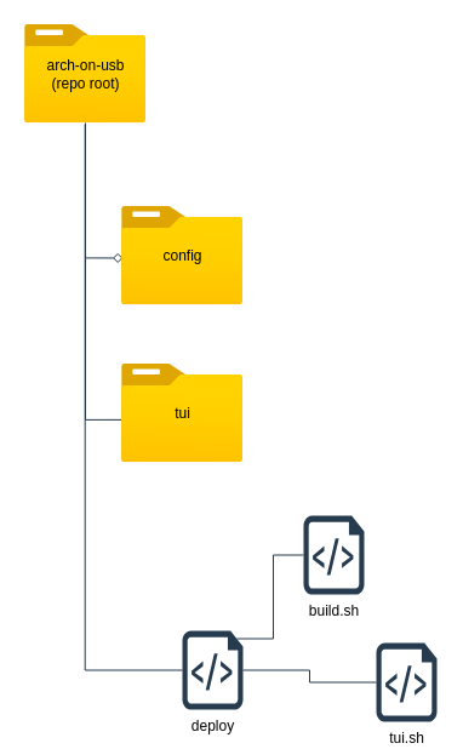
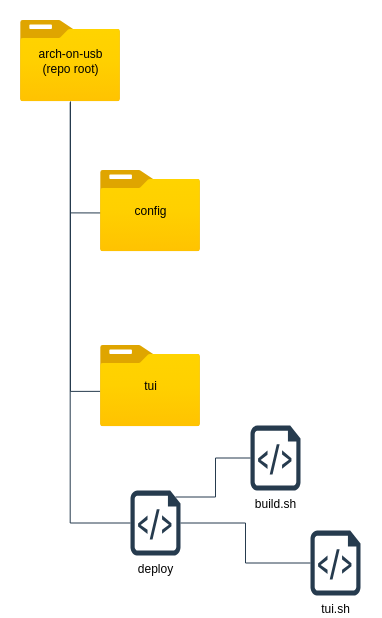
  <mxCell id="0" />
  <mxCell id="1" parent="0" />
- <mxCell id="2" style="edgeStyle=orthogonalEdgeStyle;rounded=0;orthogonalLoop=1;jettySize=auto;html=1;strokeColor=#263B4E;fontColor=#FFFFFF;endArrow=diamond;endFill=0;entryX=0.009;entryY=0.523;entryDx=0;entryDy=0;entryPerimeter=0;" edge="1" parent="1" source="4" target="7"><mxGeometry relative="1" as="geometry"><mxPoint x="80" y="220" as="targetPoint" /></mxGeometry></mxCell>
+ <mxCell id="2" style="edgeStyle=orthogonalEdgeStyle;rounded=0;orthogonalLoop=1;jettySize=auto;html=1;strokeColor=#263B4E;fontColor=#FFFFFF;endArrow=none;endFill=0;entryX=0.009;entryY=0.523;entryDx=0;entryDy=0;entryPerimeter=0;" edge="1" parent="1" source="4" target="7"><mxGeometry relative="1" as="geometry"><mxPoint x="80" y="220" as="targetPoint" /></mxGeometry></mxCell>
  <mxCell id="3" style="edgeStyle=orthogonalEdgeStyle;shape=connector;rounded=0;orthogonalLoop=1;jettySize=auto;html=1;entryX=-0.002;entryY=0.565;entryDx=0;entryDy=0;entryPerimeter=0;labelBackgroundColor=default;strokeColor=#263B4E;fontFamily=Helvetica;fontSize=11;fontColor=#FFFFFF;endArrow=none;endFill=0;" edge="1" parent="1" source="4" target="5"><mxGeometry relative="1" as="geometry" /></mxCell>
  <mxCell id="4" value="&lt;div&gt;arch-on-usb&lt;/div&gt;&lt;div&gt;(repo root)&lt;br&gt;&lt;/div&gt;" style="aspect=fixed;html=1;points=[];align=center;image;fontSize=12;image=img/lib/azure2/general/Folder_Blank.svg;labelPosition=center;verticalLabelPosition=middle;verticalAlign=middle;labelBackgroundColor=none;" vertex="1" parent="1"><mxGeometry x="20" y="20" width="100" height="81.16" as="geometry" /></mxCell>
- <mxCell id="5" value="tui" style="aspect=fixed;html=1;points=[];align=center;image;fontSize=12;image=img/lib/azure2/general/Folder_Blank.svg;labelPosition=center;verticalLabelPosition=middle;verticalAlign=middle;labelBackgroundColor=none;" vertex="1" parent="1"><mxGeometry x="100" y="300" width="100" height="81.16" as="geometry" /></mxCell>
+ <mxCell id="5" value="tui" style="aspect=fixed;html=1;points=[];align=center;image;fontSize=12;image=img/lib/azure2/general/Folder_Blank.svg;labelPosition=center;verticalLabelPosition=middle;verticalAlign=middle;labelBackgroundColor=none;" vertex="1" parent="1"><mxGeometry x="100" y="345" width="100" height="81.16" as="geometry" /></mxCell>
  <mxCell id="6" style="edgeStyle=orthogonalEdgeStyle;shape=connector;rounded=0;orthogonalLoop=1;jettySize=auto;html=1;entryX=0;entryY=0.5;entryDx=0;entryDy=0;entryPerimeter=0;labelBackgroundColor=default;strokeColor=#263B4E;fontFamily=Helvetica;fontSize=11;fontColor=#FFFFFF;endArrow=none;endFill=0;exitX=0.497;exitY=1.008;exitDx=0;exitDy=0;exitPerimeter=0;" edge="1" parent="1" source="4" target="10"><mxGeometry relative="1" as="geometry"><mxPoint x="160" y="520" as="sourcePoint" /></mxGeometry></mxCell>
  <mxCell id="7" value="config" style="aspect=fixed;html=1;points=[];align=center;image;fontSize=12;image=img/lib/azure2/general/Folder_Blank.svg;labelPosition=center;verticalLabelPosition=middle;verticalAlign=middle;labelBackgroundColor=none;" vertex="1" parent="1"><mxGeometry x="100" y="170" width="100" height="81.16" as="geometry" /></mxCell>
  <mxCell id="8" style="edgeStyle=orthogonalEdgeStyle;shape=connector;rounded=0;orthogonalLoop=1;jettySize=auto;html=1;entryX=0;entryY=0.5;entryDx=0;entryDy=0;entryPerimeter=0;labelBackgroundColor=default;strokeColor=#263B4E;fontFamily=Helvetica;fontSize=11;fontColor=#FFFFFF;endArrow=none;endFill=0;exitX=0.9;exitY=0.1;exitDx=0;exitDy=0;exitPerimeter=0;" edge="1" parent="1" source="10" target="11"><mxGeometry relative="1" as="geometry" /></mxCell>
  <mxCell id="9" style="edgeStyle=orthogonalEdgeStyle;shape=connector;rounded=0;orthogonalLoop=1;jettySize=auto;html=1;entryX=0;entryY=0.5;entryDx=0;entryDy=0;entryPerimeter=0;labelBackgroundColor=default;strokeColor=#263B4E;fontFamily=Helvetica;fontSize=11;fontColor=#FFFFFF;endArrow=none;endFill=0;" edge="1" parent="1" source="10" target="12"><mxGeometry relative="1" as="geometry" /></mxCell>
- <mxCell id="10" value="deploy" style="sketch=0;pointerEvents=1;shadow=0;dashed=0;html=1;strokeColor=none;labelPosition=center;verticalLabelPosition=bottom;verticalAlign=top;align=center;fillColor=#263B4E;shape=mxgraph.azure.script_file;aspect=fixed;" vertex="1" parent="1"><mxGeometry x="150" y="520" width="50" height="65" as="geometry" /></mxCell>
+ <mxCell id="10" value="deploy" style="sketch=0;pointerEvents=1;shadow=0;dashed=0;html=1;strokeColor=none;labelPosition=center;verticalLabelPosition=bottom;verticalAlign=top;align=center;fillColor=#263B4E;shape=mxgraph.azure.script_file;aspect=fixed;" vertex="1" parent="1"><mxGeometry x="130" y="490" width="50" height="65" as="geometry" /></mxCell>
  <mxCell id="11" value="build.sh" style="sketch=0;pointerEvents=1;shadow=0;dashed=0;html=1;strokeColor=none;labelPosition=center;verticalLabelPosition=bottom;verticalAlign=top;align=center;fillColor=#263B4E;shape=mxgraph.azure.script_file;aspect=fixed;" vertex="1" parent="1"><mxGeometry x="250" y="425" width="50" height="65" as="geometry" /></mxCell>
  <mxCell id="12" value="tui.sh" style="sketch=0;pointerEvents=1;shadow=0;dashed=0;html=1;strokeColor=none;labelPosition=center;verticalLabelPosition=bottom;verticalAlign=top;align=center;fillColor=#263B4E;shape=mxgraph.azure.script_file;aspect=fixed;" vertex="1" parent="1"><mxGeometry x="310" y="530" width="50" height="65" as="geometry" /></mxCell>
